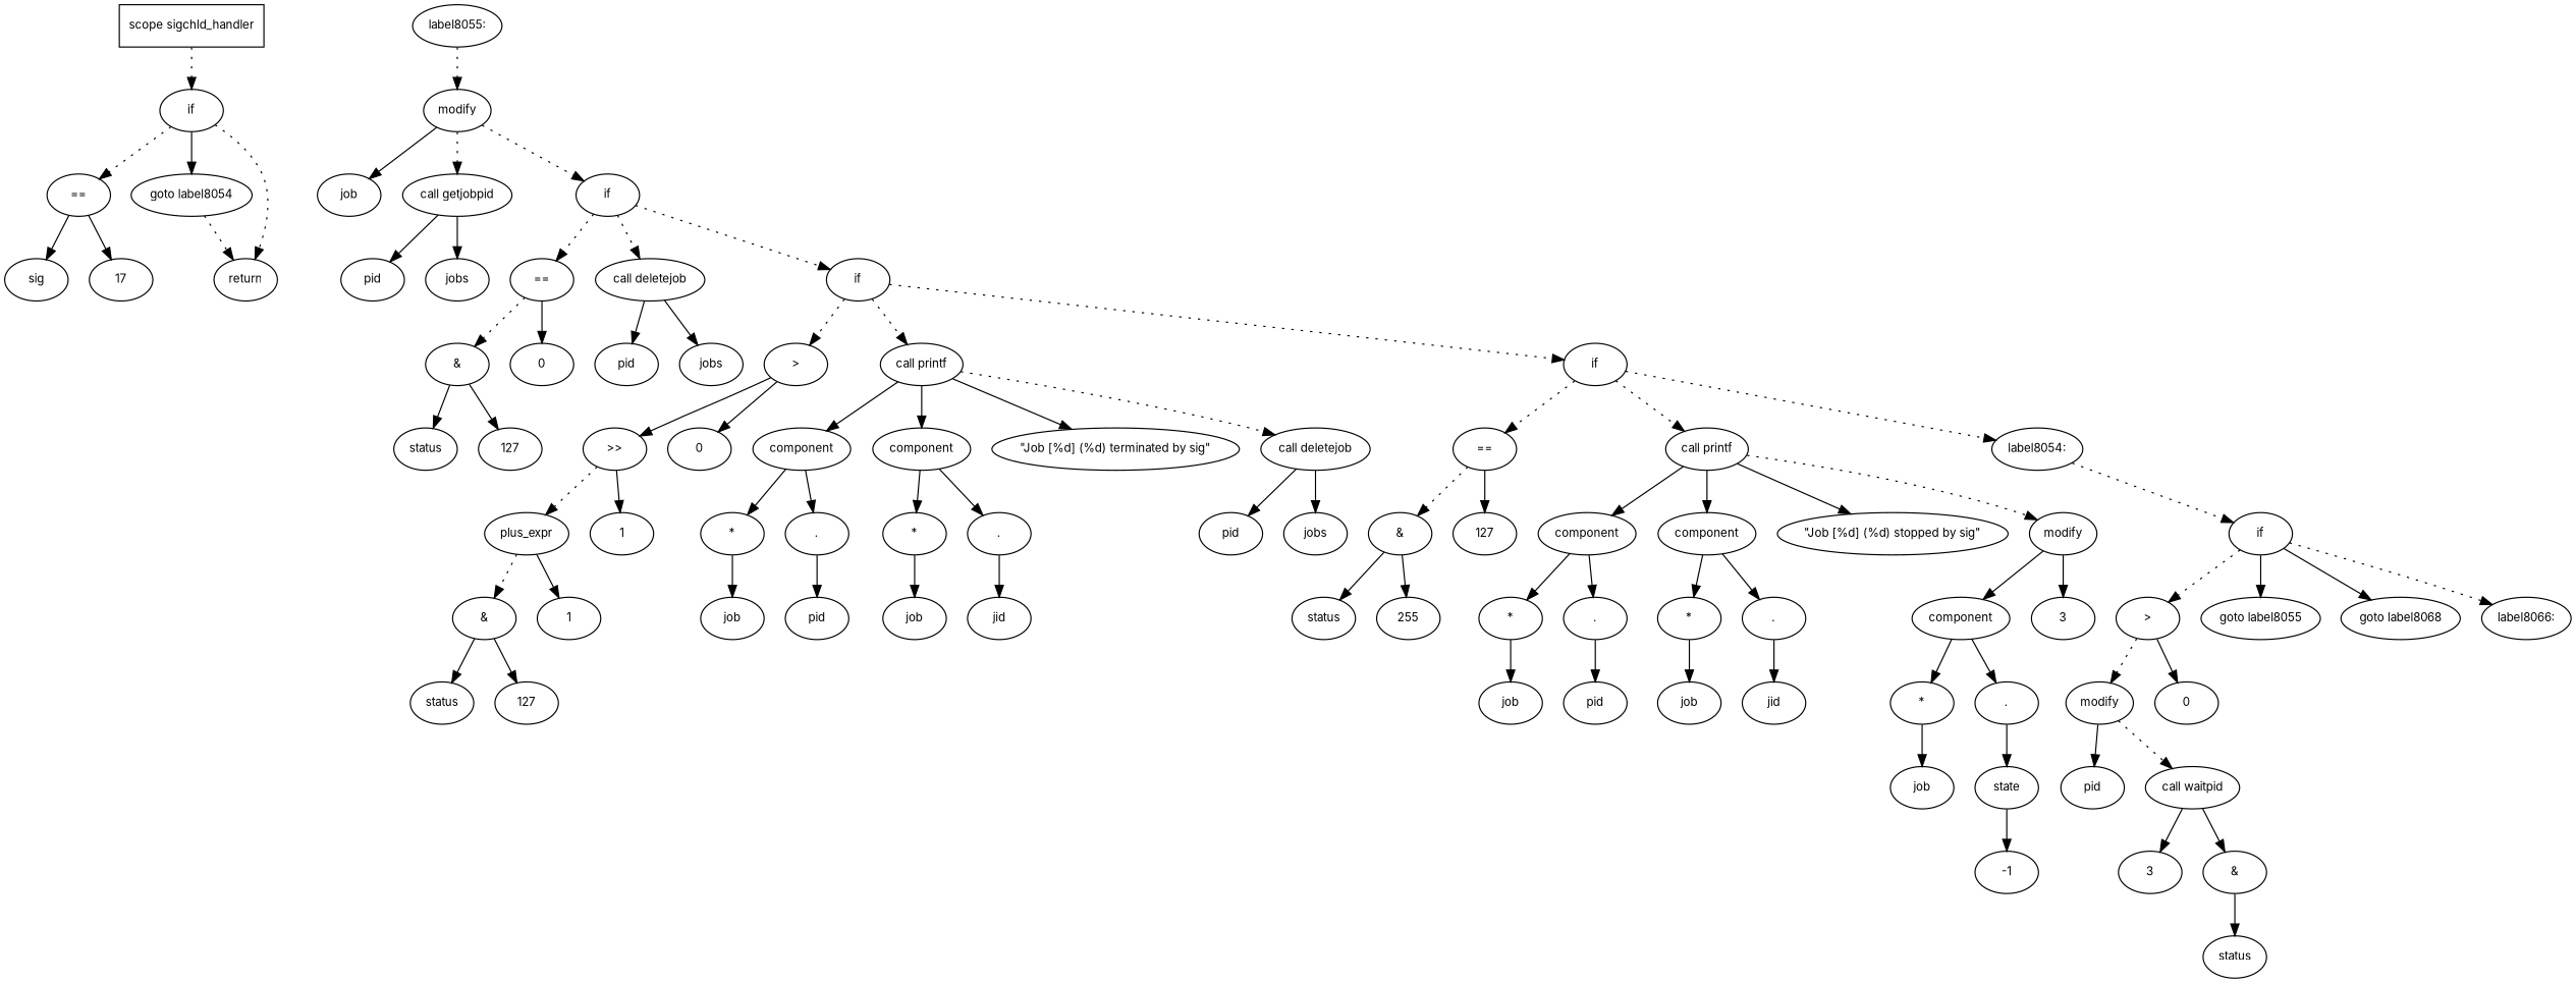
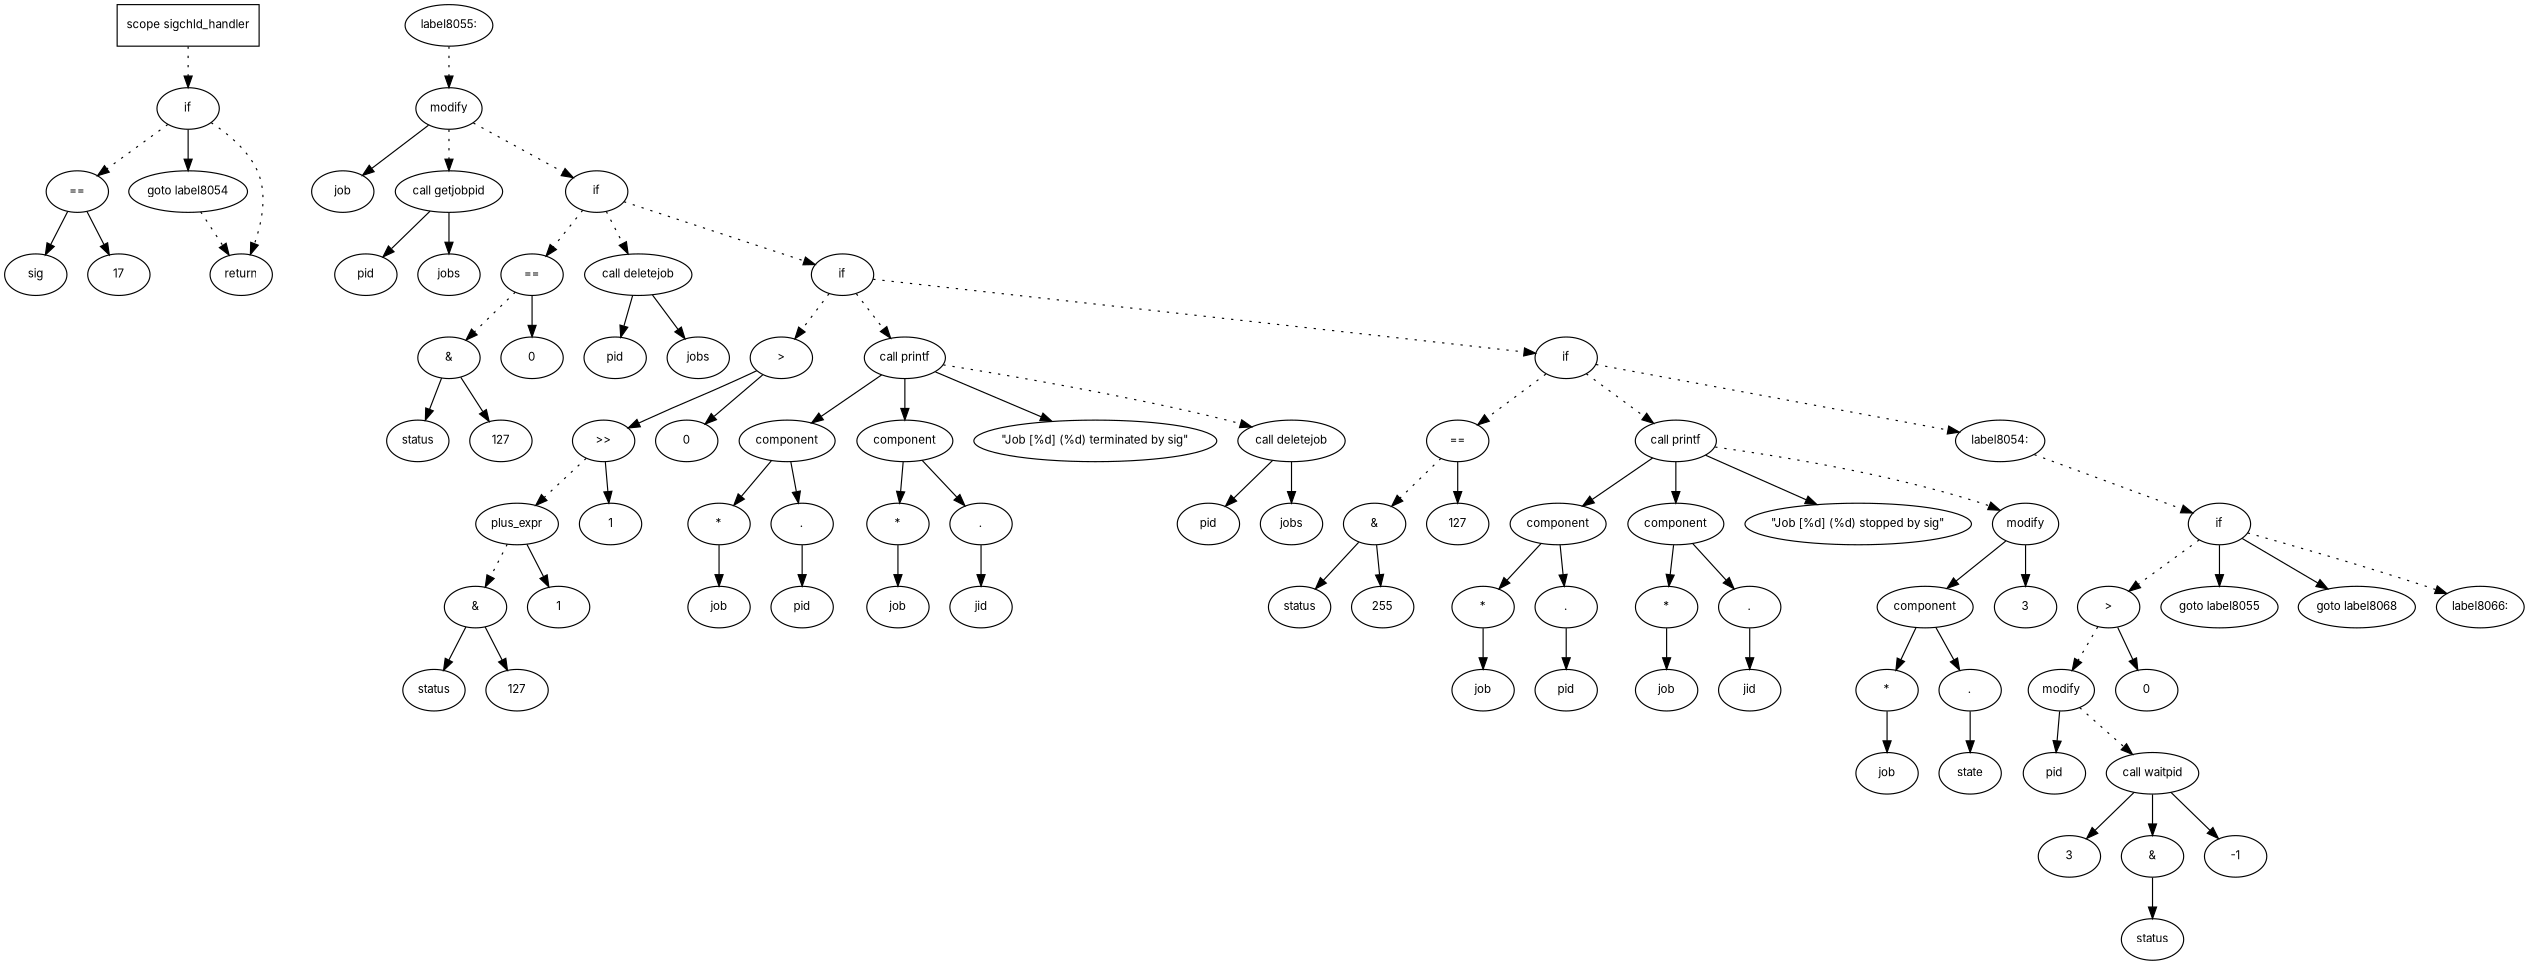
  digraph {
    fontname=Inter
    fontsize=10
    node [fontname=Inter fontsize=10 shape=ellipse]
    edge [fontname=Inter fontsize=10]
    n1 [label="scope sigchld_handler" shape=box]
    n2 [label=if]
    n3 [label="=="]
    n4 [label="goto label8054"]
    n5 [label=return]
    n6 [label=sig]
    n7 [label=17]
    n8 [label="label8055:"]
    n9 [label=modify]
    n10 [label=job]
    n11 [label="call getjobpid"]
    n12 [label=if]
    n13 [label=pid]
    n14 [label=jobs]
    n15 [label="=="]
    n16 [label="call deletejob"]
    n17 [label=if]
    n18 [label="&"]
    n19 [label=0]
    n20 [label=pid]
    n21 [label=jobs]
    n22 [label=">"]
    n23 [label="call printf"]
    n24 [label=if]
    n25 [label=status]
    n26 [label=127]
    n27 [label=">>"]
    n28 [label=0]
    n29 [label=component]
    n30 [label=component]
    n31 [label="\"Job [%d] (%d) terminated by sig\""]
    n32 [label="call deletejob"]
    n33 [label="=="]
    n34 [label="call printf"]
    n35 [label="label8054:"]
    n36 [label=plus_expr]
    n37 [label=1]
    n38 [label="&"]
    n39 [label=1]
    n40 [label=status]
    n41 [label=127]
    n42 [label="*"]
    n43 [label="."]
    n44 [label="*"]
    n45 [label="."]
    n46 [label=pid]
    n47 [label=jobs]
    n48 [label=job]
    n49 [label=pid]
    n50 [label=job]
    n51 [label=jid]
    n52 [label="&"]
    n53 [label=127]
    n54 [label=component]
    n55 [label=component]
    n56 [label="\"Job [%d] (%d) stopped by sig\""]
    n57 [label=modify]
    n58 [label=if]
    n59 [label=status]
    n60 [label=255]
    n61 [label="*"]
    n62 [label="."]
    n63 [label="*"]
    n64 [label="."]
    n65 [label=component]
    n66 [label=3]
    n67 [label=job]
    n68 [label=pid]
    n69 [label=job]
    n70 [label=jid]
    n71 [label="*"]
    n72 [label="."]
    n73 [label=job]
    n74 [label=state]
    n75 [label=">"]
    n76 [label="goto label8055"]
    n77 [label="goto label8068"]
    n78 [label="label8066:"]
    n79 [label=modify]
    n80 [label=0]
    n81 [label=pid]
    n82 [label="call waitpid"]
    n83 [label=3]
    n84 [label="&"]
    n85 [label=-1]
    n86 [label=status]
    n1 -> n2 [style=dotted]
    n2 -> n3 [style=dotted]
    n2 -> n4
    n2 -> n5 [style=dotted]
    n3 -> n6
    n3 -> n7
    n4 -> n5 [style=dotted]
    n8 -> n9 [style=dotted]
    n9 -> n10
    n9 -> n11 [style=dotted]
    n9 -> n12 [style=dotted]
    n11 -> n13
    n11 -> n14
    n12 -> n15 [style=dotted]
    n12 -> n16 [style=dotted]
    n12 -> n17 [style=dotted]
    n15 -> n18 [style=dotted]
    n15 -> n19
    n16 -> n20
    n16 -> n21
    n17 -> n22 [style=dotted]
    n17 -> n23 [style=dotted]
    n17 -> n24 [style=dotted]
    n18 -> n25
    n18 -> n26
    n22 -> n27
    n22 -> n28
    n23 -> n29
    n23 -> n30
    n23 -> n31
    n23 -> n32 [style=dotted]
    n24 -> n33 [style=dotted]
    n24 -> n34 [style=dotted]
    n24 -> n35 [style=dotted]
    n27 -> n36 [style=dotted]
    n27 -> n37
    n29 -> n42
    n29 -> n43
    n30 -> n44
    n30 -> n45
    n32 -> n46
    n32 -> n47
    n33 -> n52 [style=dotted]
    n33 -> n53
    n34 -> n54
    n34 -> n55
    n34 -> n56
    n34 -> n57 [style=dotted]
    n35 -> n58 [style=dotted]
    n36 -> n38 [style=dotted]
    n36 -> n39
    n38 -> n40
    n38 -> n41
    n42 -> n48
    n43 -> n49
    n44 -> n50
    n45 -> n51
    n52 -> n59
    n52 -> n60
    n54 -> n61
    n54 -> n62
    n55 -> n63
    n55 -> n64
    n57 -> n65
    n57 -> n66
    n58 -> n75 [style=dotted]
    n58 -> n76
    n58 -> n77
    n58 -> n78 [style=dotted]
    n61 -> n67
    n62 -> n68
    n63 -> n69
    n64 -> n70
    n65 -> n71
    n65 -> n72
    n71 -> n73
    n72 -> n74
    n75 -> n79 [style=dotted]
    n75 -> n80
    n79 -> n81
    n79 -> n82 [style=dotted]
    n82 -> n83
    n82 -> n84
-   n74 -> n85
+   n82 -> n85
    n84 -> n86
  }
